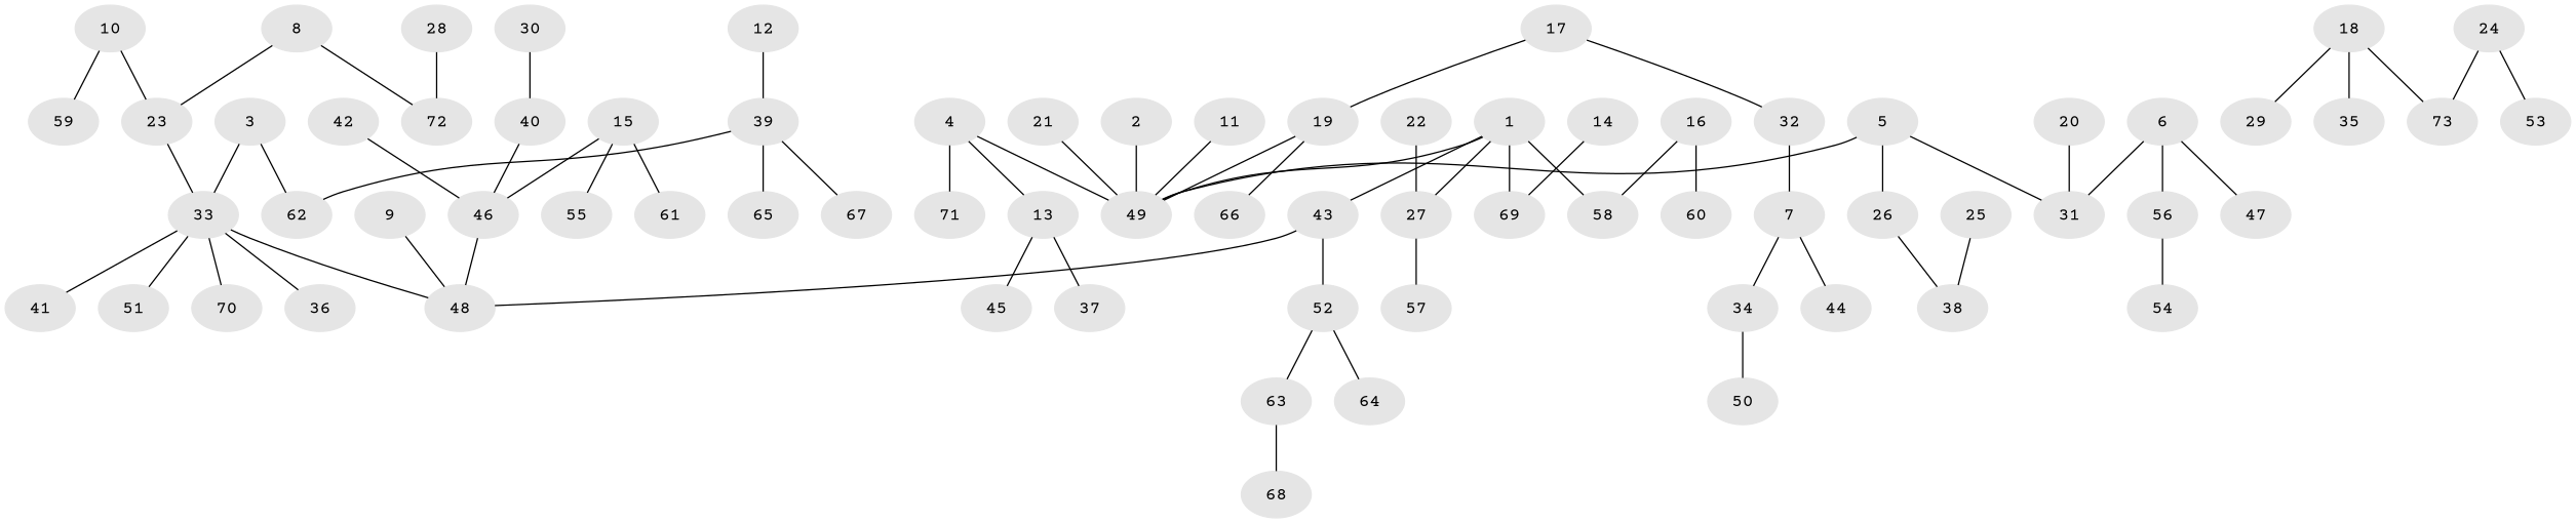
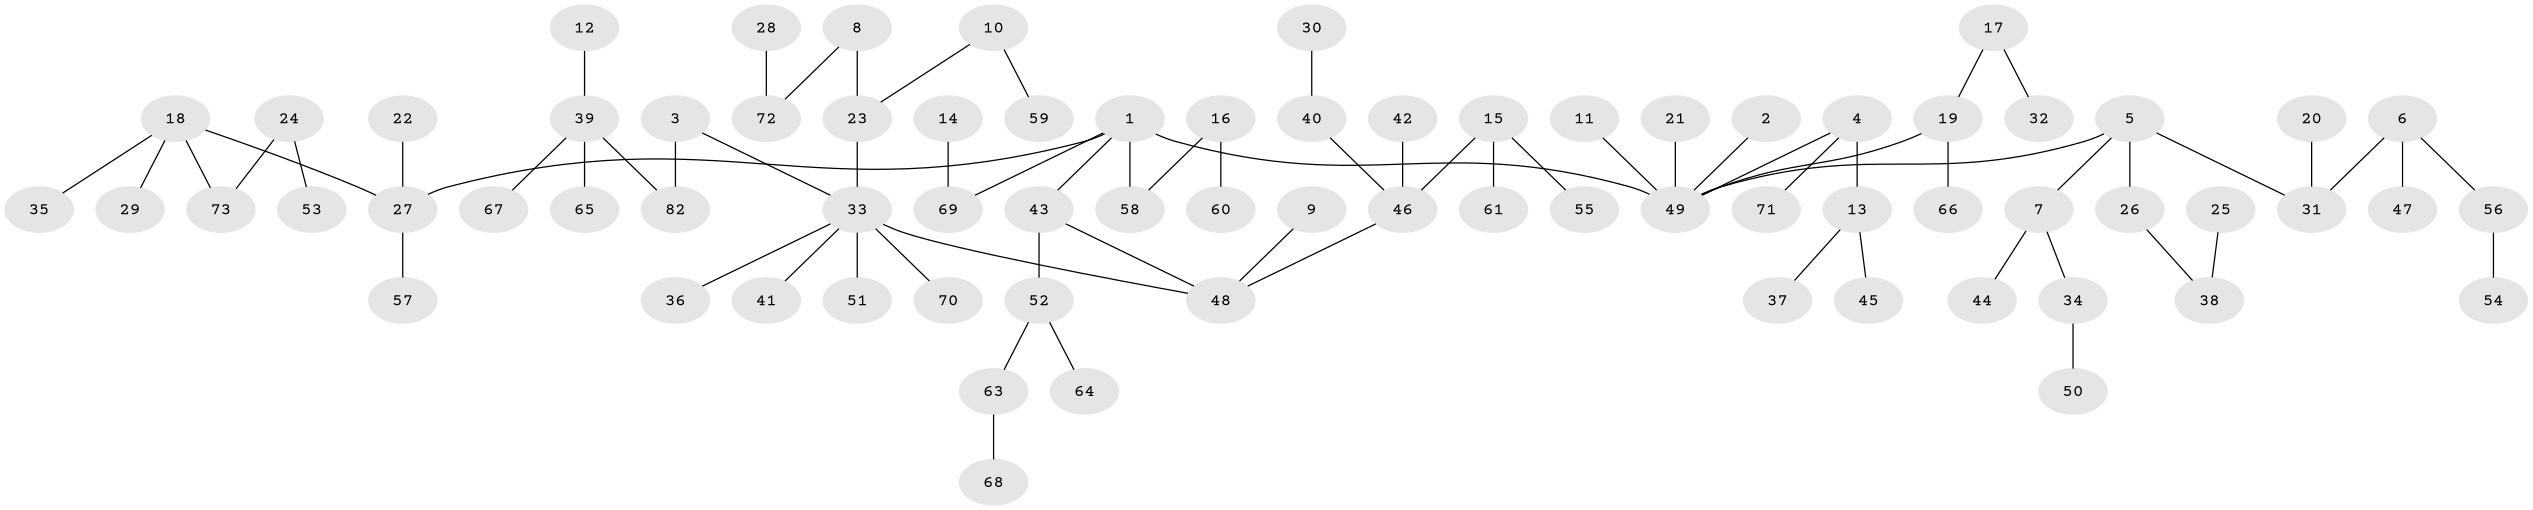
  graph {
    fontname="Courier Prime"
    node [color=gray90 fontname="Courier Prime" style=filled]
    edge [fontname="Courier Prime" weight=1.0]
    1
    27
    43
    49
    58
    69
    57
    48
    52
    2
    3
    33
-   62
+   62 [label=82]
    36
    41
    51
    70
    4
    13
    71
    37
    45
    5
    7
    26
    31
    34
    44
    38
    6
    47
    56
    54
    50
    8
    23
    72
    9
    10
    59
    11
    12
    39
    65
    67
    14
    15
    46
    55
    61
    16
    60
    17
    19
    32
    66
    18
    29
    35
    73
    20
    21
    22
    24
    53
    25
    28
    30
    40
    42
    63
    64
    68
    1 -- 27
    1 -- 43
    1 -- 49
    1 -- 58
    1 -- 69
    27 -- 57
    43 -- 48
    43 -- 52
    52 -- 63
    52 -- 64
    2 -- 49
    3 -- 33
    3 -- 62
    33 -- 48
    33 -- 36
    33 -- 41
    33 -- 51
    33 -- 70
    4 -- 49
    4 -- 13
    4 -- 71
    13 -- 37
    13 -- 45
    5 -- 49
-   32 -- 7
+   5 -- 7
    5 -- 26
    5 -- 31
    7 -- 34
    7 -- 44
    26 -- 38
    34 -- 50
    6 -- 31
    6 -- 47
    6 -- 56
    56 -- 54
    8 -- 23
    8 -- 72
    23 -- 33
    9 -- 48
    10 -- 23
    10 -- 59
    11 -- 49
    12 -- 39
    39 -- 62
    39 -- 65
    39 -- 67
    14 -- 69
    15 -- 46
    15 -- 55
    15 -- 61
    46 -- 48
    16 -- 58
    16 -- 60
    17 -- 19
    17 -- 32
    19 -- 49
    19 -- 66
+   18 -- 27
    18 -- 29
    18 -- 35
    18 -- 73
    20 -- 31
    21 -- 49
    22 -- 27
    24 -- 73
    24 -- 53
    25 -- 38
    28 -- 72
    30 -- 40
    40 -- 46
    42 -- 46
    63 -- 68
  }
